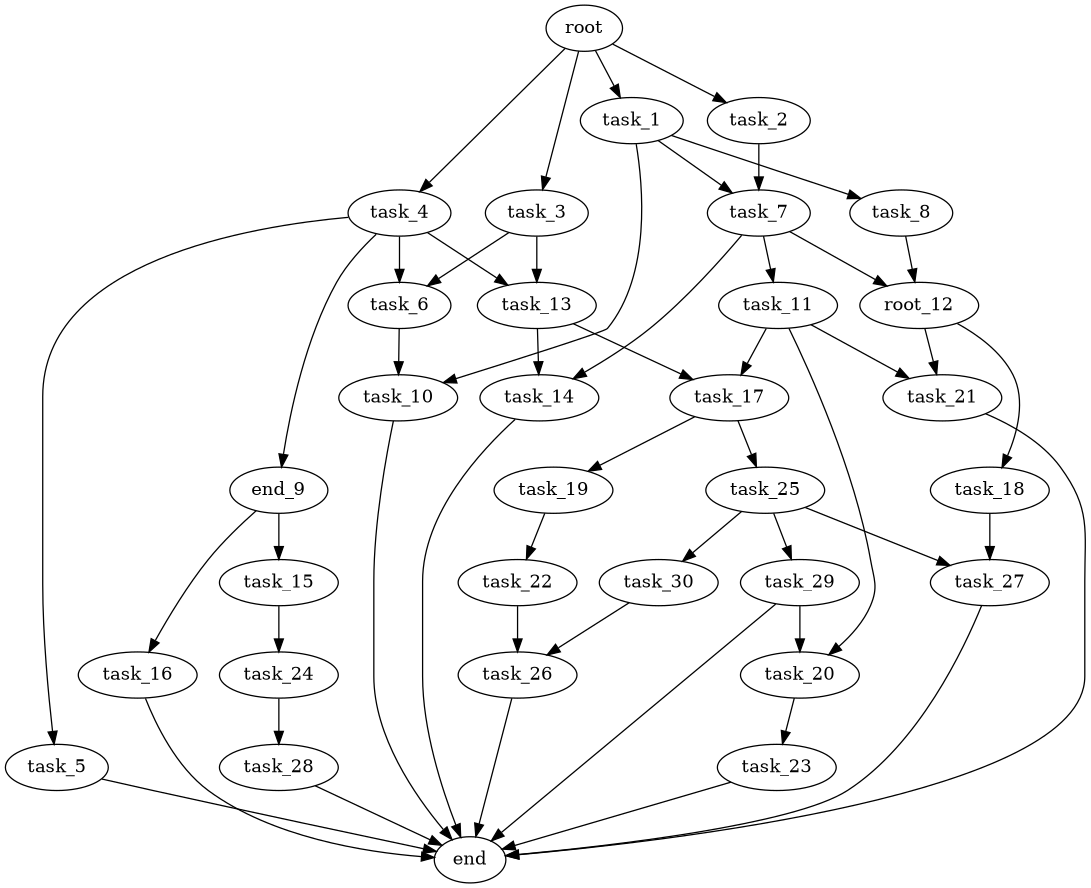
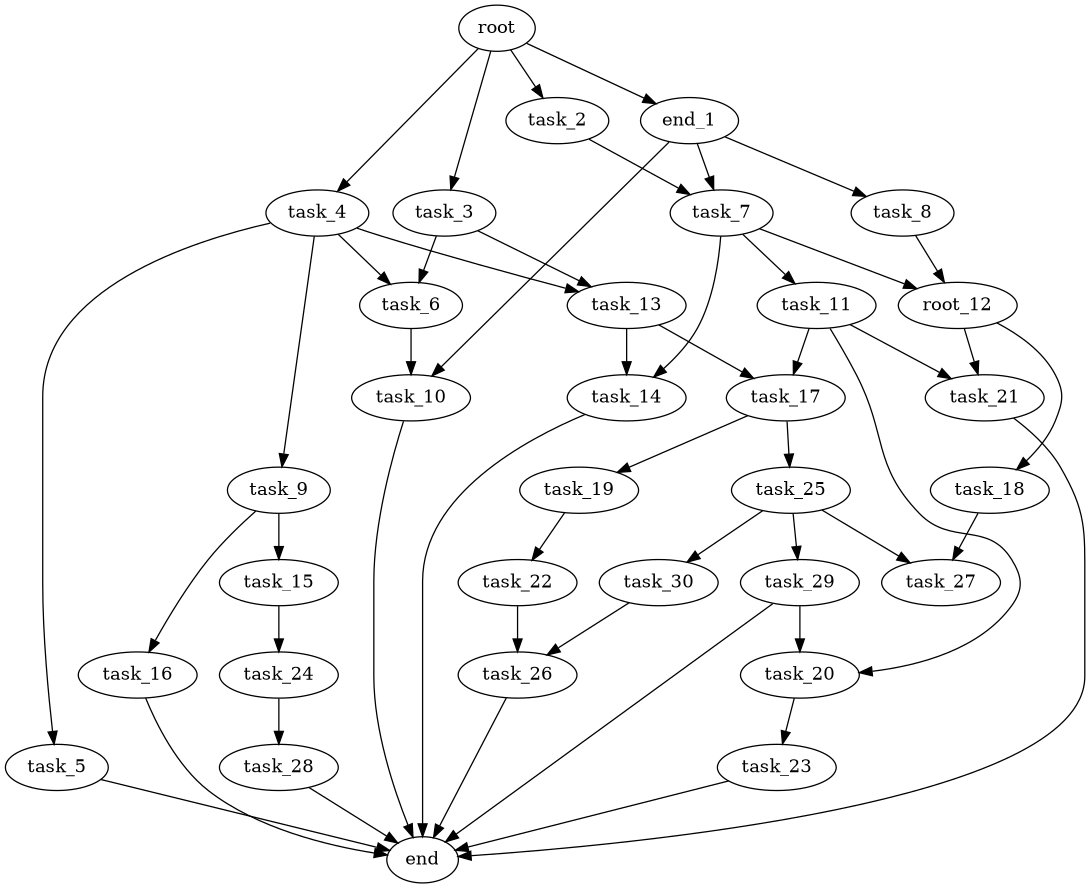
  digraph {
    fontname="DejaVu Serif"
    node [fontname="DejaVu Serif"]
    edge [fontname="DejaVu Serif"]
    root
-   task_1
+   task_1 [label=end_1]
    task_2
    task_3
    task_4
    task_7
    task_8
    task_10
    task_6
    task_13
    task_5
-   task_9 [label=end_9]
+   task_9
    end
    task_11
    n15 [label=root_12]
    task_14
    task_17
    task_15
    task_16
    task_20
    task_21
    task_18
    task_24
    task_19
    task_25
    task_23
    task_27
    task_28
    task_22
    task_29
    task_30
    task_26
    root -> task_1
    root -> task_2
    root -> task_3
    root -> task_4
    task_1 -> task_7
    task_1 -> task_8
    task_1 -> task_10
    task_2 -> task_7
    task_3 -> task_6
    task_3 -> task_13
    task_4 -> task_6
    task_4 -> task_13
    task_4 -> task_5
    task_4 -> task_9
    task_7 -> task_11
    task_7 -> n15
    task_7 -> task_14
    task_8 -> n15
    task_10 -> end
    task_6 -> task_10
    task_13 -> task_14
    task_13 -> task_17
    task_5 -> end
    task_9 -> task_15
    task_9 -> task_16
    task_11 -> task_17
    task_11 -> task_20
    task_11 -> task_21
    n15 -> task_21
    n15 -> task_18
    task_14 -> end
    task_17 -> task_19
    task_17 -> task_25
    task_15 -> task_24
    task_16 -> end
    task_20 -> task_23
    task_21 -> end
    task_18 -> task_27
    task_24 -> task_28
    task_19 -> task_22
    task_25 -> task_27
    task_25 -> task_29
    task_25 -> task_30
    task_23 -> end
-   task_27 -> end
    task_28 -> end
    task_22 -> task_26
    task_29 -> end
    task_29 -> task_20
    task_30 -> task_26
    task_26 -> end
  }
